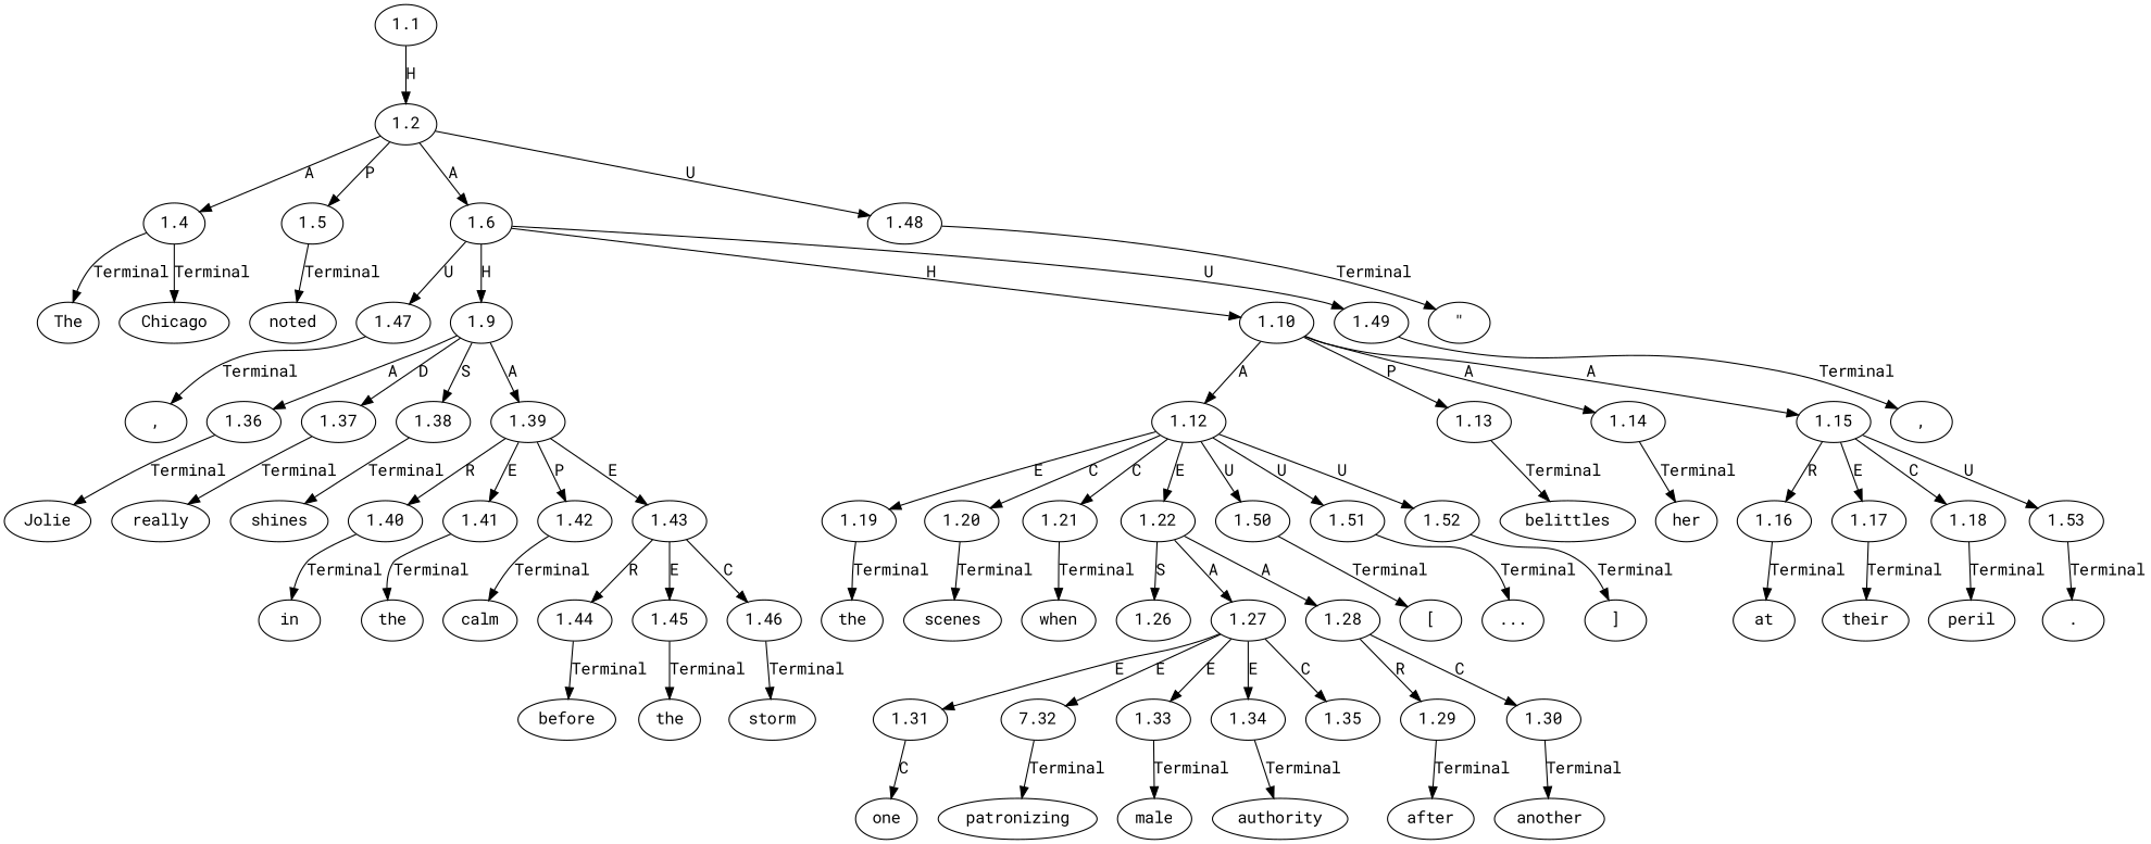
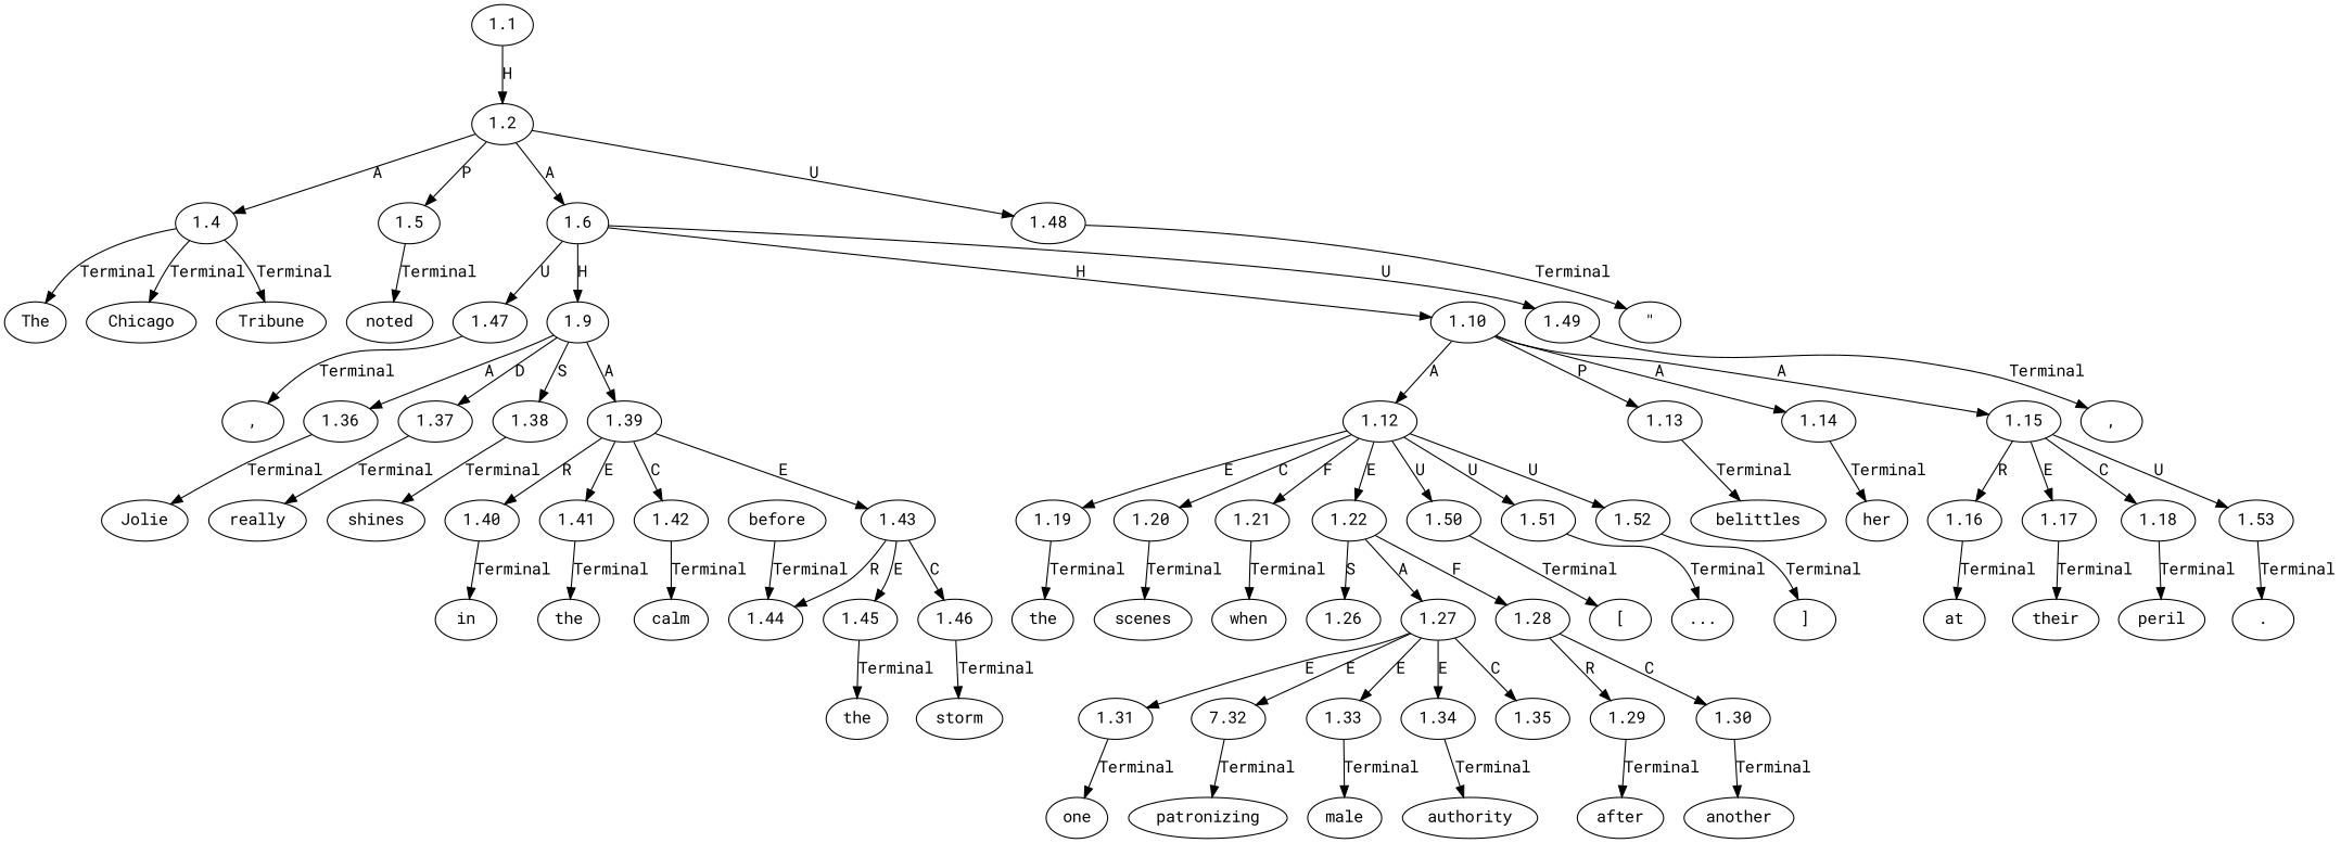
  digraph {
    fontname="Roboto Mono"
    node [fontname="Roboto Mono" ordering=out]
    edge [fontname="Roboto Mono" ordering=out]
    n1 [label=The]
    n2 [label=in]
    n3 [label=the]
    n4 [label=calm]
    n5 [label=before]
    n6 [label=the]
    n7 [label=storm]
    n8 [label=","]
    n9 [label=the]
    n10 [label=scenes]
    n11 [label="["]
    n12 [label=Chicago]
    n13 [label="..."]
    n14 [label="]"]
    n15 [label=when]
    n16 [label=one]
    n17 [label=patronizing]
    n18 [label=male]
    n19 [label=authority]
    n20 [label=after]
    n21 [label=another]
+   n22 [label=Tribune]
    n23 [label=belittles]
    n24 [label=her]
    n25 [label=at]
    n26 [label=their]
    n27 [label=peril]
    n28 [label="."]
    n29 [label=noted]
    n30 [label=","]
    n31 [label="\""]
    n32 [label=Jolie]
    n33 [label=really]
    n34 [label=shines]
    n35 [label=1.1]
    n36 [label=1.2]
    n37 [label=1.4]
    n38 [label=1.5]
    n39 [label=1.6]
    n40 [label=1.48]
    n41 [label=1.47]
    n42 [label=1.9]
    n43 [label=1.10]
    n44 [label=1.49]
    n45 [label=1.36]
    n46 [label=1.37]
    n47 [label=1.38]
    n48 [label=1.39]
    n49 [label=1.12]
    n50 [label=1.13]
    n51 [label=1.14]
    n52 [label=1.15]
    n53 [label=1.40]
    n54 [label=1.41]
    n55 [label=1.42]
    n56 [label=1.43]
    n57 [label=1.19]
    n58 [label=1.20]
    n59 [label=1.21]
    n60 [label=1.22]
    n61 [label=1.50]
    n62 [label=1.51]
    n63 [label=1.52]
    n64 [label=1.16]
    n65 [label=1.17]
    n66 [label=1.18]
    n67 [label=1.53]
    n68 [label=1.26]
    n69 [label=1.27]
    n70 [label=1.28]
    n71 [label=1.31]
    n72 [label=7.32]
    n73 [label=1.33]
    n74 [label=1.34]
    n75 [label=1.35]
    n76 [label=1.29]
    n77 [label=1.30]
    n78 [label=1.44]
    n79 [label=1.45]
    n80 [label=1.46]
    n35 -> n36 [label=H]
    n36 -> n37 [label=A]
    n36 -> n38 [label=P]
    n36 -> n39 [label=A]
    n36 -> n40 [label=U]
    n37 -> n1 [label=Terminal]
    n37 -> n12 [label=Terminal]
+   n37 -> n22 [label=Terminal]
    n38 -> n29 [label=Terminal]
    n39 -> n41 [label=U]
    n39 -> n42 [label=H]
    n39 -> n43 [label=H]
    n39 -> n44 [label=U]
    n40 -> n31 [label=Terminal]
    n41 -> n30 [label=Terminal]
    n42 -> n45 [label=A]
    n42 -> n46 [label=D]
    n42 -> n47 [label=S]
    n42 -> n48 [label=A]
    n43 -> n49 [label=A]
    n43 -> n50 [label=P]
    n43 -> n51 [label=A]
    n43 -> n52 [label=A]
    n44 -> n8 [label=Terminal]
    n45 -> n32 [label=Terminal]
    n46 -> n33 [label=Terminal]
    n47 -> n34 [label=Terminal]
    n48 -> n53 [label=R]
    n48 -> n54 [label=E]
-   n48 -> n55 [label=P]
+   n48 -> n55 [label=C]
    n48 -> n56 [label=E]
    n49 -> n57 [label=E]
    n49 -> n58 [label=C]
-   n49 -> n59 [label=C]
+   n49 -> n59 [label=F]
    n49 -> n60 [label=E]
    n49 -> n61 [label=U]
    n49 -> n62 [label=U]
    n49 -> n63 [label=U]
    n50 -> n23 [label=Terminal]
    n51 -> n24 [label=Terminal]
    n52 -> n64 [label=R]
    n52 -> n65 [label=E]
    n52 -> n66 [label=C]
    n52 -> n67 [label=U]
    n53 -> n2 [label=Terminal]
    n54 -> n3 [label=Terminal]
    n55 -> n4 [label=Terminal]
    n56 -> n78 [label=R]
    n56 -> n79 [label=E]
    n56 -> n80 [label=C]
    n57 -> n9 [label=Terminal]
    n58 -> n10 [label=Terminal]
    n59 -> n15 [label=Terminal]
    n60 -> n68 [label=S]
    n60 -> n69 [label=A]
-   n60 -> n70 [label=A]
+   n60 -> n70 [label=F]
    n61 -> n11 [label=Terminal]
    n62 -> n13 [label=Terminal]
    n63 -> n14 [label=Terminal]
    n64 -> n25 [label=Terminal]
    n65 -> n26 [label=Terminal]
    n66 -> n27 [label=Terminal]
    n67 -> n28 [label=Terminal]
    n69 -> n71 [label=E]
    n69 -> n72 [label=E]
    n69 -> n73 [label=E]
    n69 -> n74 [label=E]
    n69 -> n75 [label=C]
    n70 -> n76 [label=R]
    n70 -> n77 [label=C]
-   n71 -> n16 [label=C]
+   n71 -> n16 [label=Terminal]
    n72 -> n17 [label=Terminal]
    n73 -> n18 [label=Terminal]
    n74 -> n19 [label=Terminal]
    n76 -> n20 [label=Terminal]
    n77 -> n21 [label=Terminal]
-   n78 -> n5 [label=Terminal]
+   n5 -> n78 [label=Terminal]
    n79 -> n6 [label=Terminal]
    n80 -> n7 [label=Terminal]
  }
